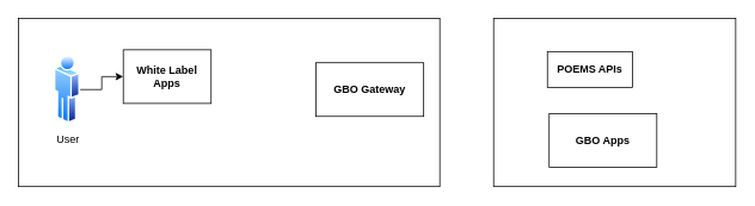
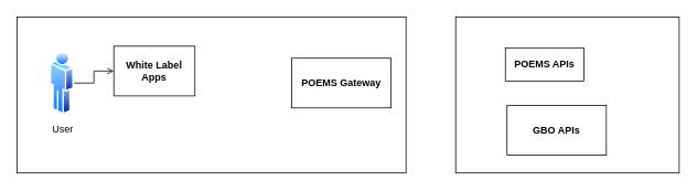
  <mxCell id="0" />
  <mxCell id="1" parent="0" />
  <mxCell id="2" value="" style="rounded=0;whiteSpace=wrap;html=1;" vertex="1" parent="1"><mxGeometry x="550" y="20" width="270" height="188" as="geometry" /></mxCell>
  <mxCell id="3" value="" style="rounded=0;whiteSpace=wrap;html=1;" vertex="1" parent="1"><mxGeometry x="20" y="20" width="470" height="188" as="geometry" /></mxCell>
  <mxCell id="4" value="&lt;b&gt;POEMS APIs&lt;/b&gt;" style="rounded=0;whiteSpace=wrap;html=1;" vertex="1" parent="1"><mxGeometry x="610" y="57" width="95" height="40" as="geometry" /></mxCell>
- <mxCell id="5" value="&lt;b&gt;GBO Apps&lt;/b&gt;" style="rounded=0;whiteSpace=wrap;html=1;" vertex="1" parent="1"><mxGeometry x="612" y="126.5" width="120" height="60" as="geometry" /></mxCell>
+ <mxCell id="5" value="&lt;b&gt;GBO APIs&lt;/b&gt;" style="rounded=0;whiteSpace=wrap;html=1;" vertex="1" parent="1"><mxGeometry x="612" y="126.5" width="120" height="60" as="geometry" /></mxCell>
  <mxCell id="6" value="&lt;b&gt;White Label Apps&lt;/b&gt;" style="rounded=0;whiteSpace=wrap;html=1;" vertex="1" parent="1"><mxGeometry x="137" y="55" width="98" height="60" as="geometry" /></mxCell>
- <mxCell id="7" value="&lt;b&gt;GBO Gateway&lt;/b&gt;" style="rounded=0;whiteSpace=wrap;html=1;" vertex="1" parent="1"><mxGeometry x="352" y="69.5" width="120" height="60" as="geometry" /></mxCell>
- <mxCell id="8" style="edgeStyle=orthogonalEdgeStyle;rounded=0;orthogonalLoop=1;jettySize=auto;html=1;entryX=0;entryY=0.5;entryDx=0;entryDy=0;" edge="1" parent="1" source="9" target="6"><mxGeometry relative="1" as="geometry" /></mxCell>
+ <mxCell id="7" value="&lt;b&gt;POEMS Gateway&lt;/b&gt;" style="rounded=0;whiteSpace=wrap;html=1;" vertex="1" parent="1"><mxGeometry x="352" y="69.5" width="120" height="60" as="geometry" /></mxCell>
+ <mxCell id="8" style="edgeStyle=orthogonalEdgeStyle;rounded=0;orthogonalLoop=1;jettySize=auto;html=1;entryX=0;entryY=0.5;entryDx=0;entryDy=0;endArrow=open;" edge="1" parent="1" source="9" target="6"><mxGeometry relative="1" as="geometry" /></mxCell>
  <mxCell id="9" value="User" style="aspect=fixed;perimeter=ellipsePerimeter;html=1;align=center;shadow=0;dashed=0;spacingTop=3;image;image=img/lib/active_directory/user.svg;" vertex="1" parent="1"><mxGeometry x="60" y="60.5" width="29" height="78" as="geometry" /></mxCell>
